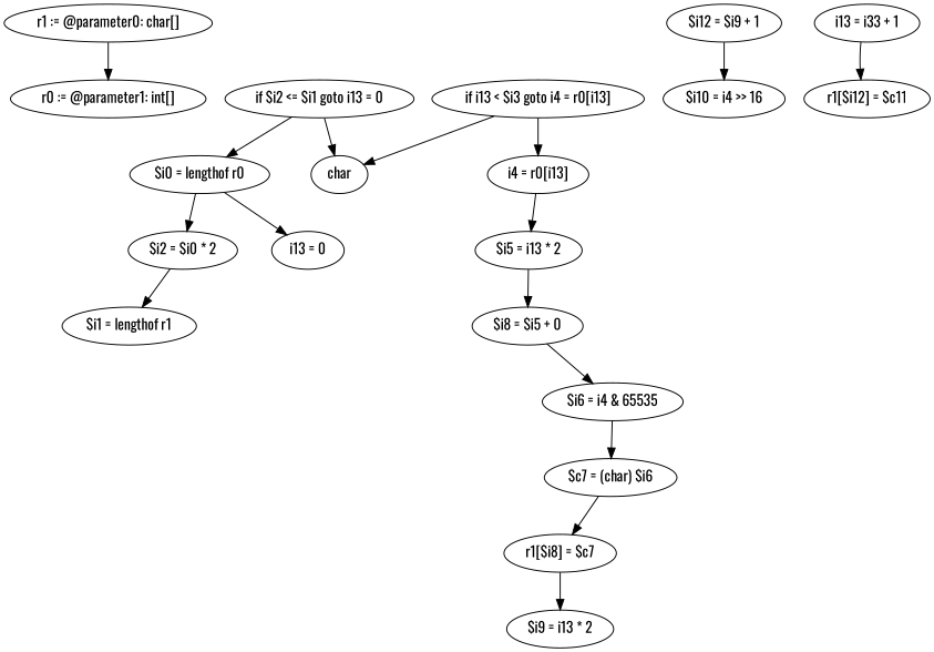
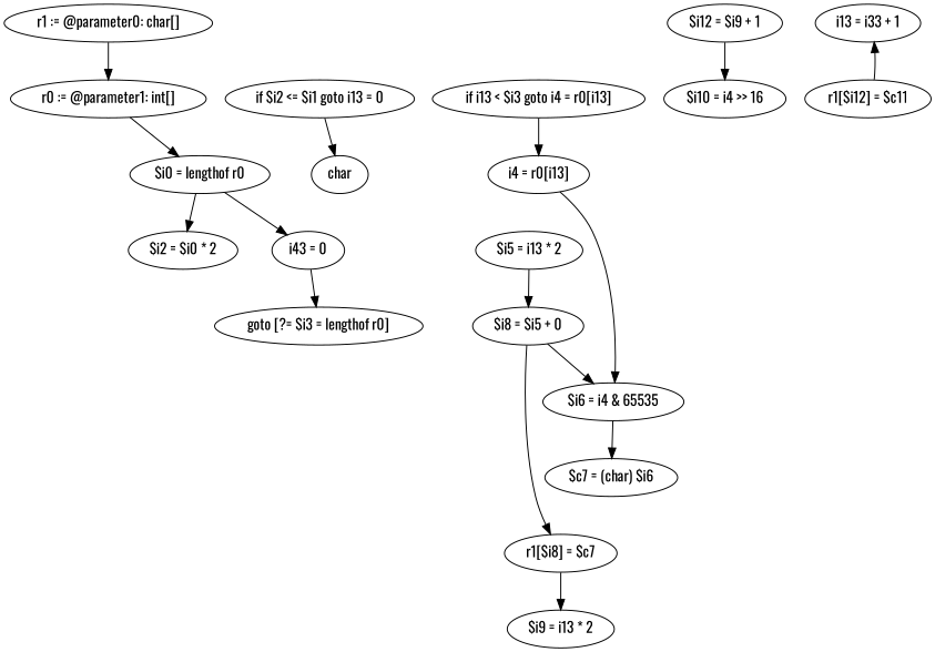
  digraph {
    fontname=Oswald
    node [fontname=Oswald]
    edge [fontname=Oswald]
    "r1 := @parameter0: char[]"
    "r0 := @parameter1: int[]"
    "$i0 = lengthof r0"
    "$i2 = $i0 * 2"
-   "i13 = 0"
-   "$i1 = lengthof r1"
+   "i13 = 0" [label="i43 = 0"]
    n7 [label=char]
    "if $i2 <= $i1 goto i13 = 0"
+   "goto [?= $i3 = lengthof r0]"
    "i4 = r0[i13]"
    "$i5 = i13 * 2"
    "$i8 = $i5 + 0"
    "$i6 = i4 & 65535"
    "$c7 = (char) $i6"
    "r1[$i8] = $c7"
    "$i9 = i13 * 2"
    "$i12 = $i9 + 1"
    "$i10 = i4 >> 16"
    n19 [label="i13 = i33 + 1"]
    "r1[$i12] = $c11"
    "if i13 < $i3 goto i4 = r0[i13]"
    "r1 := @parameter0: char[]" -> "r0 := @parameter1: int[]"
-   "if $i2 <= $i1 goto i13 = 0" -> "$i0 = lengthof r0"
+   "r0 := @parameter1: int[]" -> "$i0 = lengthof r0"
    "$i0 = lengthof r0" -> "$i2 = $i0 * 2"
    "$i0 = lengthof r0" -> "i13 = 0"
-   "$i2 = $i0 * 2" -> "$i1 = lengthof r1"
+   "i13 = 0" -> "goto [?= $i3 = lengthof r0]"
    "if $i2 <= $i1 goto i13 = 0" -> n7
-   "i4 = r0[i13]" -> "$i5 = i13 * 2"
+   "i4 = r0[i13]" -> "$i6 = i4 & 65535"
    "$i5 = i13 * 2" -> "$i8 = $i5 + 0"
    "$i8 = $i5 + 0" -> "$i6 = i4 & 65535"
    "$i6 = i4 & 65535" -> "$c7 = (char) $i6"
-   "$c7 = (char) $i6" -> "r1[$i8] = $c7"
+   "$i8 = $i5 + 0" -> "r1[$i8] = $c7"
    "r1[$i8] = $c7" -> "$i9 = i13 * 2"
    "$i12 = $i9 + 1" -> "$i10 = i4 >> 16"
-   n19 -> "r1[$i12] = $c11"
-   "if i13 < $i3 goto i4 = r0[i13]" -> n7
+   "r1[$i12] = $c11" -> n19
    "if i13 < $i3 goto i4 = r0[i13]" -> "i4 = r0[i13]"
  }
